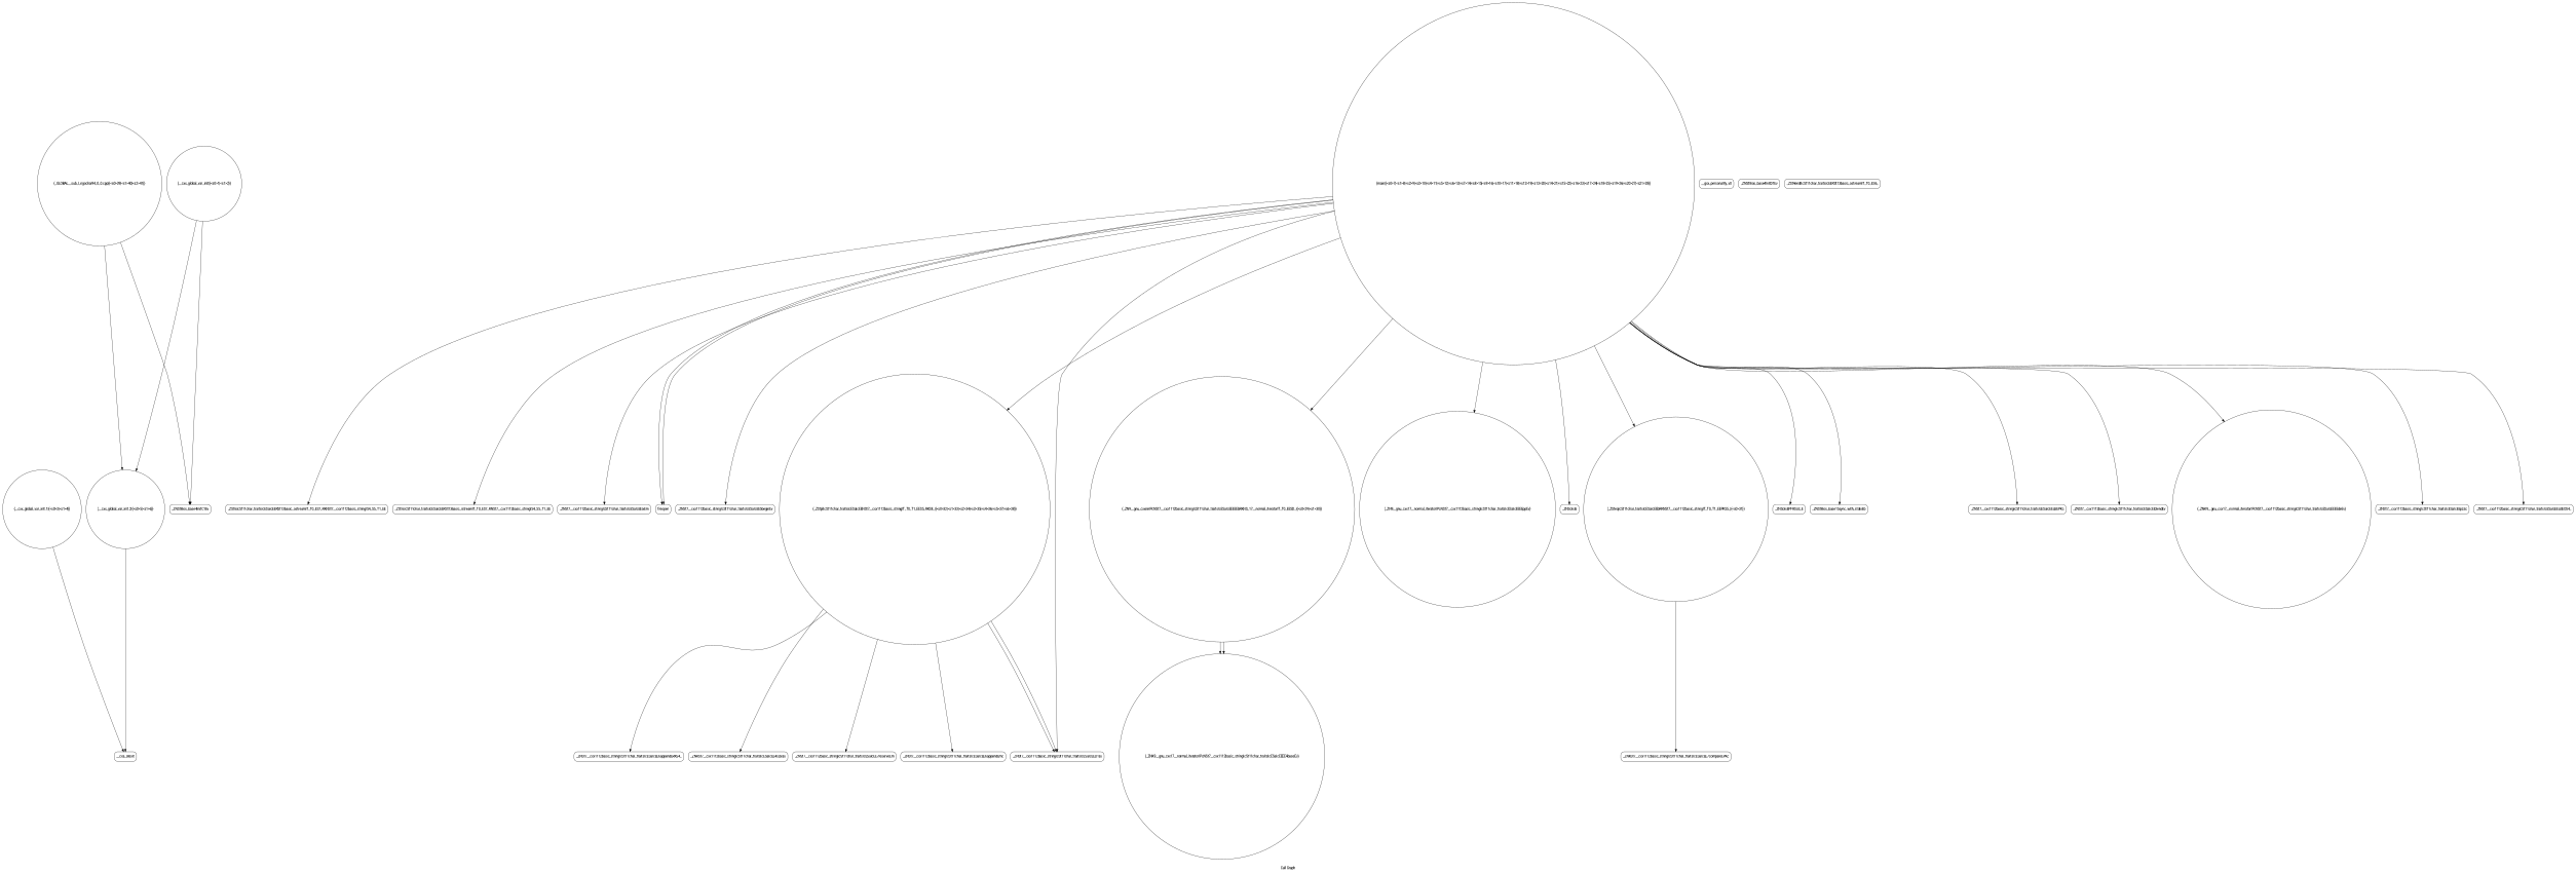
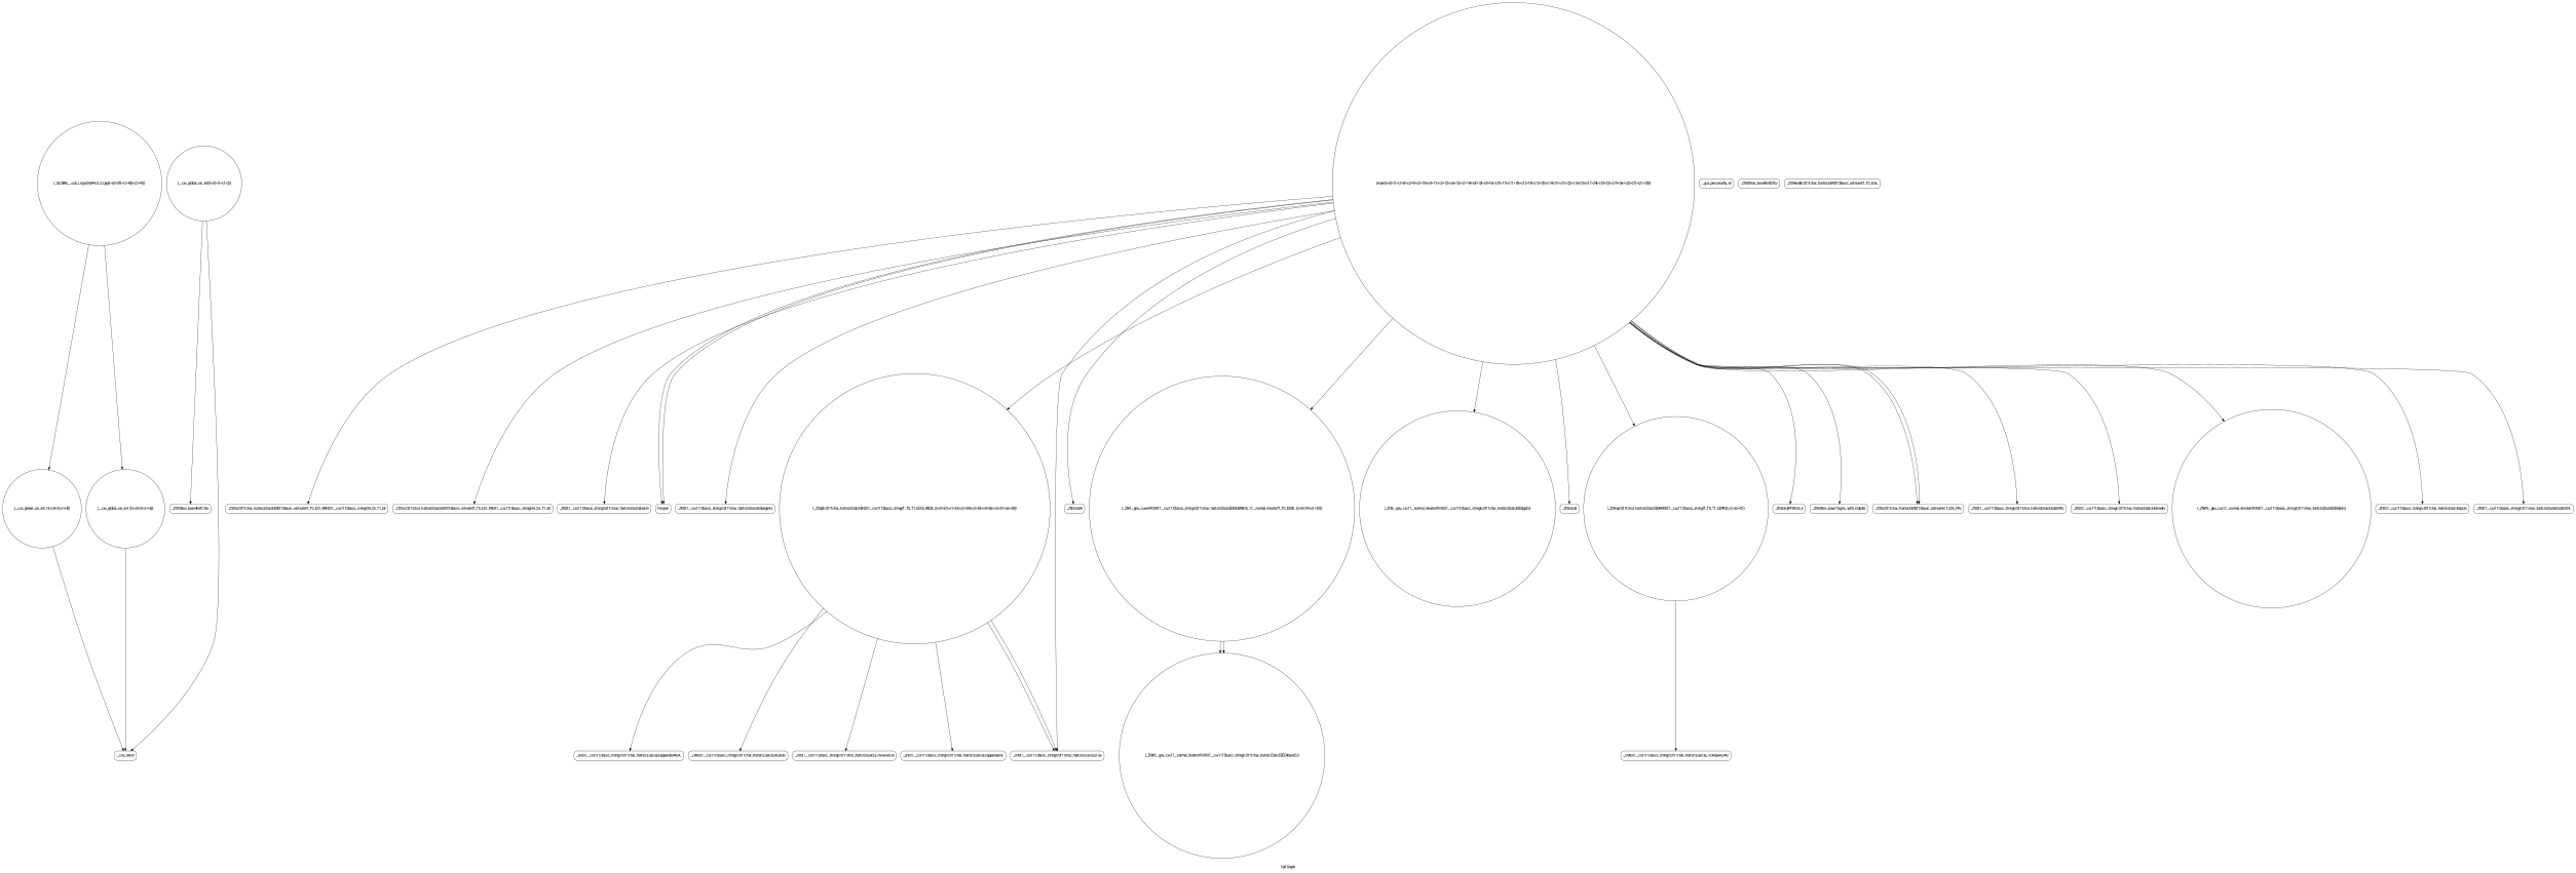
  digraph {
    fontname="Roboto Condensed"
    label="Call Graph"
    node [fontname="Roboto Condensed" shape=Mrecord]
    edge [color=black fontname="Roboto Condensed" tailport=s1]
    n1 [label="{__cxx_global_var_init|{<s0>1|<s1>2}}" shape=circle]
    n2 [label="{_ZNSt8ios_base4InitC1Ev}"]
    n3 [label="{__cxa_atexit}"]
    n4 [label="{_ZStlsIcSt11char_traitsIcESaIcEERSt13basic_ostreamIT_T0_ES7_RKNSt7__cxx1112basic_stringIS4_S5_T1_EE}"]
    n5 [label="{__cxx_global_var_init.2|{<s0>5|<s1>6}}" shape=circle]
    n6 [label="{__gxx_personality_v0}"]
    n7 [label="{_ZStrsIcSt11char_traitsIcESaIcEERSt13basic_istreamIT_T0_ES7_RNSt7__cxx1112basic_stringIS4_S5_T1_EE}"]
    n8 [label="{_ZNSt7__cxx1112basic_stringIcSt11char_traitsIcESaIcEEixEm}"]
    n9 [label="{_ZNSt8ios_base4InitD1Ev}"]
    n10 [label="{_ZSt4endlIcSt11char_traitsIcEERSt13basic_ostreamIT_T0_ES6_}"]
    n11 [label="{freopen}"]
    n12 [label="{_ZNSt7__cxx1112basic_stringIcSt11char_traitsIcESaIcEE6appendERKS4_}"]
    n13 [label="{_ZNSt7__cxx1112basic_stringIcSt11char_traitsIcESaIcEE5beginEv}"]
    n14 [label="{_ZStplIcSt11char_traitsIcESaIcEENSt7__cxx1112basic_stringIT_T0_T1_EES5_RKS8_|{<s0>32|<s1>33|<s2>34|<s3>35|<s4>36|<s5>37|<s6>38}}" shape=circle]
    n15 [label="{_ZNKSt7__cxx1112basic_stringIcSt11char_traitsIcESaIcEE4sizeEv}"]
    n16 [label="{_ZNSt7__cxx1112basic_stringIcSt11char_traitsIcESaIcEE7reserveEm}"]
    n17 [label="{_ZNSt7__cxx1112basic_stringIcSt11char_traitsIcESaIcEE6appendEmc}"]
    n18 [label="{_ZNSt7__cxx1112basic_stringIcSt11char_traitsIcESaIcEED1Ev}"]
    n19 [label="{__cxx_global_var_init.1|{<s0>3|<s1>4}}" shape=circle]
    n20 [label="{_ZNKSt7__cxx1112basic_stringIcSt11char_traitsIcESaIcEE7compareEPKc}"]
+   n21 [label="{_ZNSirsERi}"]
    n22 [label="{_ZN9__gnu_cxxneIPcNSt7__cxx1112basic_stringIcSt11char_traitsIcESaIcEEEEEbRKNS_17__normal_iteratorIT_T0_EESD_|{<s0>29|<s1>30}}" shape=circle]
    n23 [label="{_ZNK9__gnu_cxx17__normal_iteratorIPcNSt7__cxx1112basic_stringIcSt11char_traitsIcESaIcEEEE4baseEv}" shape=circle]
    n24 [label="{_ZN9__gnu_cxx17__normal_iteratorIPcNSt7__cxx1112basic_stringIcSt11char_traitsIcESaIcEEEEppEv}" shape=circle]
    n25 [label="{_ZNSolsEi}"]
    n26 [label="{_ZSteqIcSt11char_traitsIcESaIcEEbRKNSt7__cxx1112basic_stringIT_T0_T1_EEPKS5_|{<s0>31}}" shape=circle]
    n27 [label="{_ZNSolsEPFRSoS_E}"]
    n28 [label="{main|{<s0>7|<s1>8|<s2>9|<s3>10|<s4>11|<s5>12|<s6>13|<s7>14|<s8>15|<s9>16|<s10>17|<s11>18|<s12>19|<s13>20|<s14>21|<s15>22|<s16>23|<s17>24|<s18>25|<s19>26|<s20>27|<s21>28}}" shape=circle]
    n29 [label="{_ZNSt8ios_base15sync_with_stdioEb}"]
+   n30 [label="{_ZStlsISt11char_traitsIcEERSt13basic_ostreamIcT_ES5_PKc}"]
    n31 [label="{_ZNSt7__cxx1112basic_stringIcSt11char_traitsIcESaIcEEaSEPKc}"]
    n32 [label="{_ZNSt7__cxx1112basic_stringIcSt11char_traitsIcESaIcEE3endEv}"]
    n33 [label="{_ZNK9__gnu_cxx17__normal_iteratorIPcNSt7__cxx1112basic_stringIcSt11char_traitsIcESaIcEEEEdeEv}" shape=circle]
    n34 [label="{_ZNSt7__cxx1112basic_stringIcSt11char_traitsIcESaIcEEpLEc}"]
    n35 [label="{_ZNSt7__cxx1112basic_stringIcSt11char_traitsIcESaIcEEaSEOS4_}"]
    n36 [label="{_GLOBAL__sub_I_ngochai94_0_0.cpp|{<s0>39|<s1>40|<s2>41}}" shape=circle]
    n1 -> n2 [tailport=s0]
-   n1 -> n5
+   n1 -> n3
    n5 -> n3
    n14 -> n12 [tailport=s4]
    n14 -> n15
    n14 -> n16 [tailport=s2]
    n14 -> n17 [tailport=s3]
    n14 -> n18 [tailport=s5]
    n14 -> n18 [tailport=s6]
    n19 -> n3
    n22 -> n23 [tailport=s0]
    n22 -> n23
    n26 -> n20 [tailport=s0]
    n28 -> n4 [tailport=s20]
    n28 -> n7 [tailport=s7]
    n28 -> n8 [tailport=s14]
    n28 -> n11 [tailport=s0]
    n28 -> n11
    n28 -> n13 [tailport=s9]
    n28 -> n14 [tailport=s16]
    n28 -> n18 [tailport=s18]
+   n28 -> n21 [tailport=s3]
    n28 -> n22 [tailport=s11]
    n28 -> n24 [tailport=s19]
    n28 -> n25 [tailport=s5]
    n28 -> n26 [tailport=s13]
    n28 -> n27 [tailport=s21]
    n28 -> n29 [tailport=s2]
+   n28 -> n30 [tailport=s4]
+   n28 -> n30 [tailport=s6]
    n28 -> n31 [tailport=s8]
    n28 -> n32 [tailport=s10]
    n28 -> n33 [tailport=s12]
    n28 -> n34 [tailport=s15]
    n28 -> n35 [tailport=s17]
    n36 -> n5 [tailport=s2]
-   n36 -> n2
+   n36 -> n19
  }
